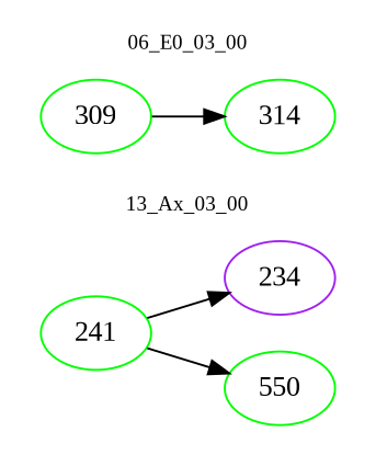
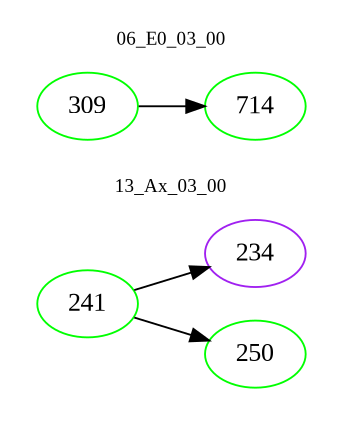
  digraph {
    fontname="Liberation Serif"
    rankdir=LR
    node [color=green fontname="Liberation Serif"]
    edge [color=black fontname="Liberation Serif"]
    n1 [label=241]
-   n2 [label=550]
+   n2 [label=250]
    n3 [color=purple label=234]
    n4 [label=309]
-   n5 [label=314]
+   n5 [label=714]
    subgraph cluster_1 {
      color=white
      fontsize=10
      label="13_Ax_03_00"
      n1
      n2
      n3
    }
    subgraph cluster_2 {
      color=white
      fontsize=10
      label="06_E0_03_00"
      n4
      n5
    }
    n1 -> n2
    n1 -> n3
    n4 -> n5
  }
